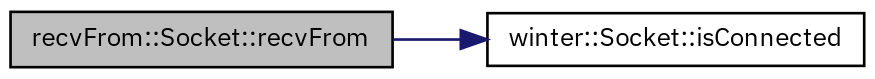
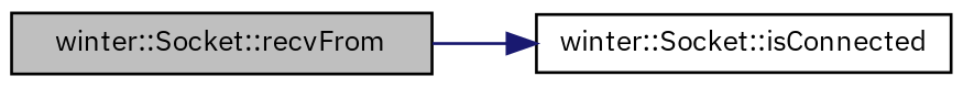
  digraph {
    rankdir=LR
    fontname="IBM Plex Sans"
    node [color=black fontname="IBM Plex Sans" fontsize=10 shape=record style=filled]
-   n1 [fillcolor=grey75 fontcolor=black height=0.2 label="recvFrom::Socket::recvFrom" width=0.4]
+   n1 [fillcolor=grey75 fontcolor=black height=0.2 label="winter::Socket::recvFrom" width=0.4]
    n2 [fillcolor=white height=0.2 label="winter::Socket::isConnected" width=0.4]
    n1 -> n2 [color=midnightblue fontname="IBM Plex Sans" fontsize=10 labelfontname=Helvetica labelfontsize=10 style=solid]
  }
